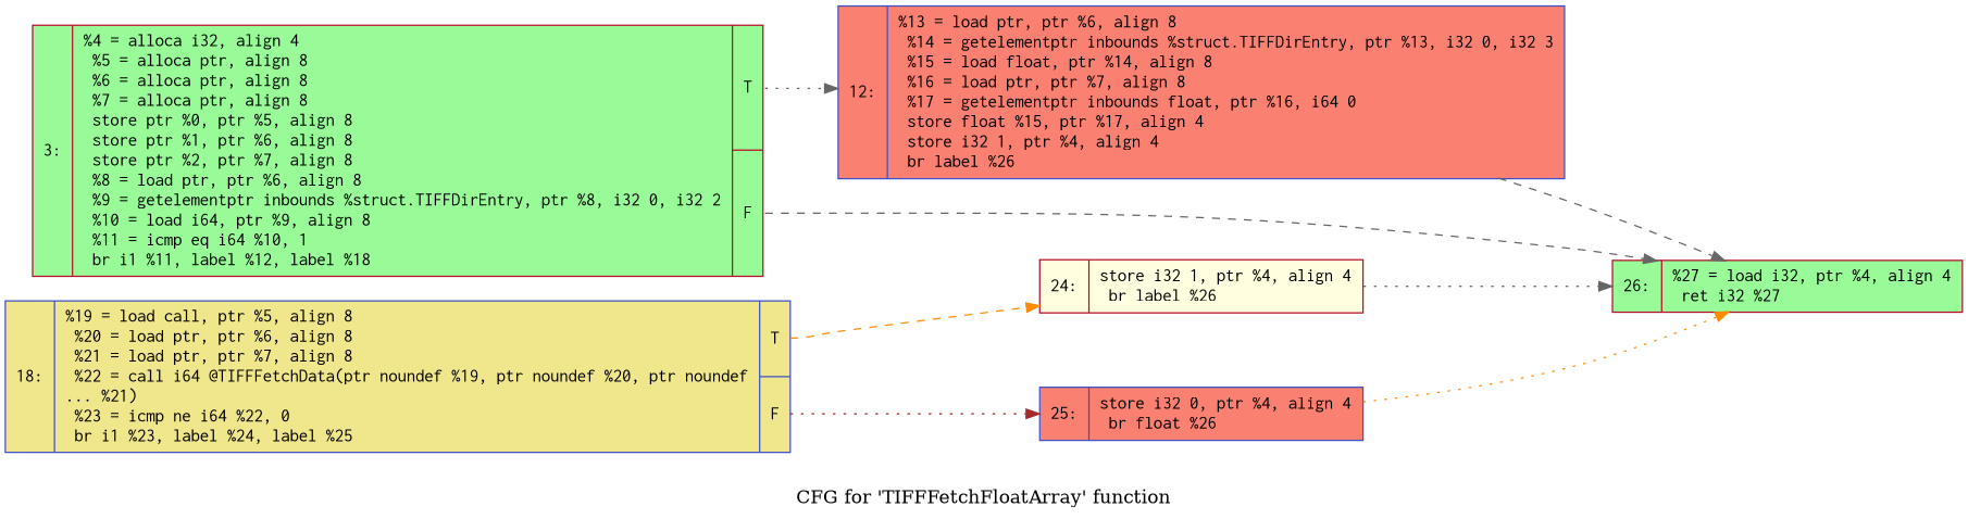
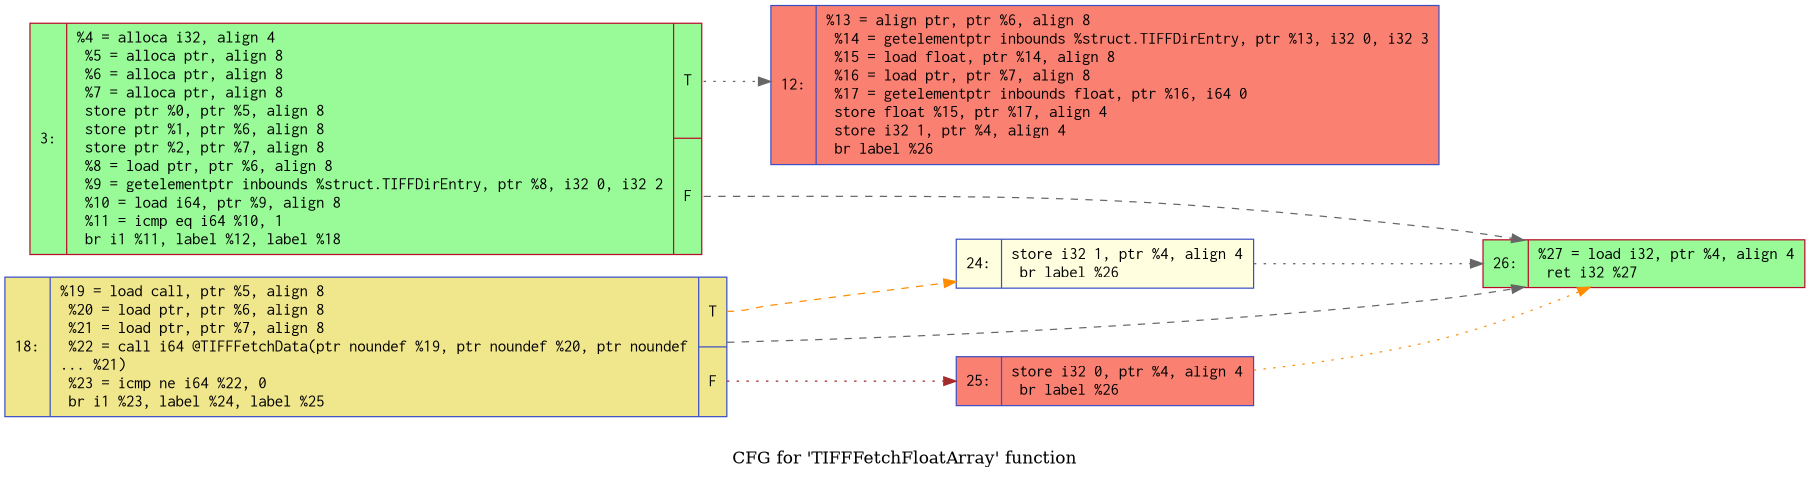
  digraph {
    label="CFG for 'TIFFFetchFloatArray' function"
    rankdir=LR
    node [color="#3d50c3ff" fillcolor=palegreen fontname=Courier shape=record style=filled]
    edge [color=gray40 style=dotted]
    n1 [color="#b70d28ff" label="{3:\l|  %4 = alloca i32, align 4\l  %5 = alloca ptr, align 8\l  %6 = alloca ptr, align 8\l  %7 = alloca ptr, align 8\l  store ptr %0, ptr %5, align 8\l  store ptr %1, ptr %6, align 8\l  store ptr %2, ptr %7, align 8\l  %8 = load ptr, ptr %6, align 8\l  %9 = getelementptr inbounds %struct.TIFFDirEntry, ptr %8, i32 0, i32 2\l  %10 = load i64, ptr %9, align 8\l  %11 = icmp eq i64 %10, 1\l  br i1 %11, label %12, label %18\l|{<s0>T|<s1>F}}"]
-   n2 [fillcolor=salmon label="{12:\l|  %13 = load ptr, ptr %6, align 8\l  %14 = getelementptr inbounds %struct.TIFFDirEntry, ptr %13, i32 0, i32 3\l  %15 = load float, ptr %14, align 8\l  %16 = load ptr, ptr %7, align 8\l  %17 = getelementptr inbounds float, ptr %16, i64 0\l  store float %15, ptr %17, align 4\l  store i32 1, ptr %4, align 4\l  br label %26\l}"]
+   n2 [fillcolor=salmon label="{12:\l|  %13 = align ptr, ptr %6, align 8\l  %14 = getelementptr inbounds %struct.TIFFDirEntry, ptr %13, i32 0, i32 3\l  %15 = load float, ptr %14, align 8\l  %16 = load ptr, ptr %7, align 8\l  %17 = getelementptr inbounds float, ptr %16, i64 0\l  store float %15, ptr %17, align 4\l  store i32 1, ptr %4, align 4\l  br label %26\l}"]
    n3 [color="#b70d28ff" label="{26:\l|  %27 = load i32, ptr %4, align 4\l  ret i32 %27\l}"]
    n4 [fillcolor=khaki label="{18:\l|  %19 = load call, ptr %5, align 8\l  %20 = load ptr, ptr %6, align 8\l  %21 = load ptr, ptr %7, align 8\l  %22 = call i64 @TIFFFetchData(ptr noundef %19, ptr noundef %20, ptr noundef\l... %21)\l  %23 = icmp ne i64 %22, 0\l  br i1 %23, label %24, label %25\l|{<s0>T|<s1>F}}"]
-   n5 [color="#b70d28ff" fillcolor=lightyellow label="{24:\l|  store i32 1, ptr %4, align 4\l  br label %26\l}"]
-   n6 [fillcolor=salmon label="{25:\l|  store i32 0, ptr %4, align 4\l  br float %26\l}"]
+   n5 [fillcolor=lightyellow label="{24:\l|  store i32 1, ptr %4, align 4\l  br label %26\l}"]
+   n6 [fillcolor=salmon label="{25:\l|  store i32 0, ptr %4, align 4\l  br label %26\l}"]
    n1 -> n2 [tailport=s0]
    n1 -> n3 [style=dashed tailport=s1]
-   n2 -> n3 [style=dashed]
+   n4 -> n3 [style=dashed]
    n4 -> n5 [color=darkorange style=dashed tailport=s0]
    n4 -> n6 [color=brown tailport=s1]
    n5 -> n3
    n6 -> n3 [color=darkorange]
  }
